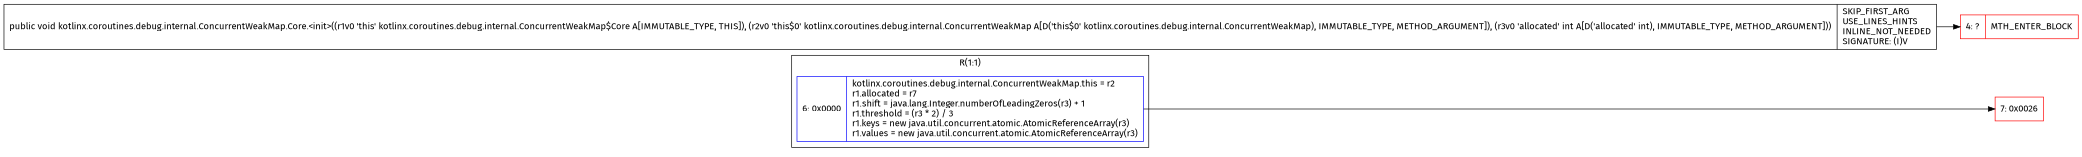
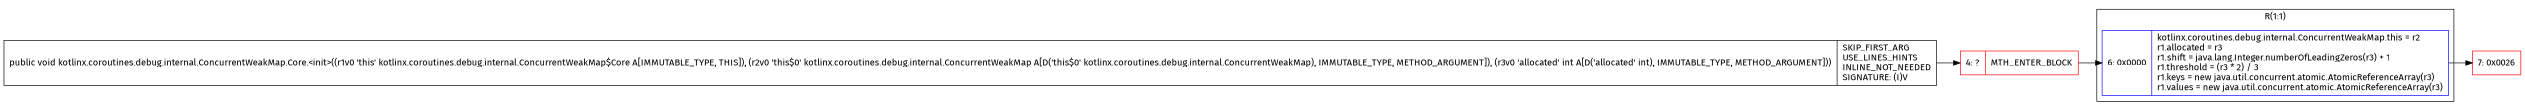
  digraph {
    fontname="Fira Sans"
    rankdir=LR
    node [color=red fontname="Fira Sans" shape=record]
    edge [fontname="Fira Sans"]
-   n1 [color=blue label="{6\:\ 0x0000|kotlinx.coroutines.debug.internal.ConcurrentWeakMap.this = r2\lr1.allocated = r7\lr1.shift = java.lang.Integer.numberOfLeadingZeros(r3) + 1\lr1.threshold = (r3 * 2) \/ 3\lr1.keys = new java.util.concurrent.atomic.AtomicReferenceArray(r3)\lr1.values = new java.util.concurrent.atomic.AtomicReferenceArray(r3)\l}"]
+   n1 [color=blue label="{6\:\ 0x0000|kotlinx.coroutines.debug.internal.ConcurrentWeakMap.this = r2\lr1.allocated = r3\lr1.shift = java.lang.Integer.numberOfLeadingZeros(r3) + 1\lr1.threshold = (r3 * 2) \/ 3\lr1.keys = new java.util.concurrent.atomic.AtomicReferenceArray(r3)\lr1.values = new java.util.concurrent.atomic.AtomicReferenceArray(r3)\l}"]
    n2 [label="{7\:\ 0x0026}"]
    n3 [label="{4\:\ ?|MTH_ENTER_BLOCK\l}"]
    n4 [label="{public void kotlinx.coroutines.debug.internal.ConcurrentWeakMap.Core.\<init\>((r1v0 'this' kotlinx.coroutines.debug.internal.ConcurrentWeakMap$Core A[IMMUTABLE_TYPE, THIS]), (r2v0 'this$0' kotlinx.coroutines.debug.internal.ConcurrentWeakMap A[D('this$0' kotlinx.coroutines.debug.internal.ConcurrentWeakMap), IMMUTABLE_TYPE, METHOD_ARGUMENT]), (r3v0 'allocated' int A[D('allocated' int), IMMUTABLE_TYPE, METHOD_ARGUMENT]))  | SKIP_FIRST_ARG\lUSE_LINES_HINTS\lINLINE_NOT_NEEDED\lSIGNATURE: (I)V\l}" color=""]
    subgraph cluster_1 {
      label="R(1:1)"
      n1
    }
    n1 -> n2
+   n3 -> n1
    n4 -> n3
  }
